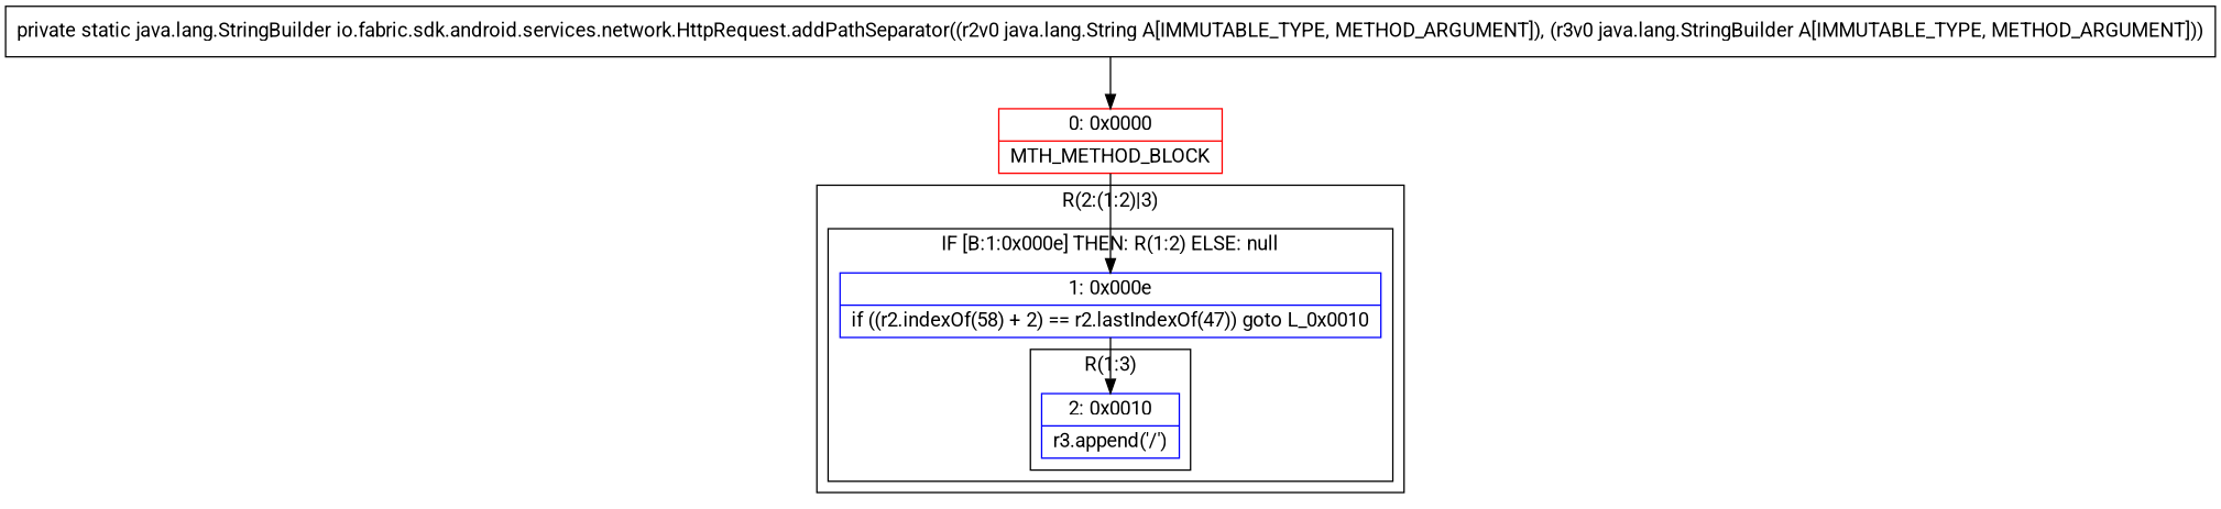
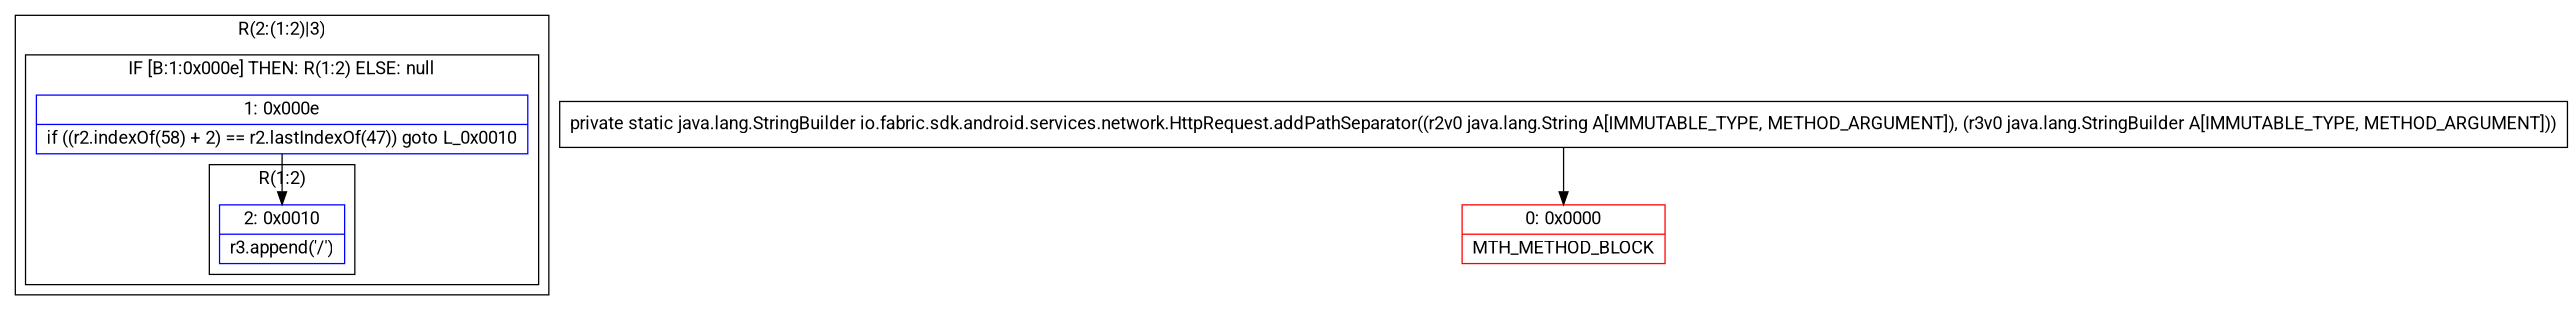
  digraph {
    fontname=Roboto
    node [color=blue fontname=Roboto shape=record]
    edge [fontname=Roboto]
    n1 [label="{2\:\ 0x0010|r3.append('\/')\l}"]
    n2 [label="{1\:\ 0x000e|if ((r2.indexOf(58) + 2) == r2.lastIndexOf(47)) goto L_0x0010\l}"]
    n3 [color=red label="{0\:\ 0x0000|MTH_METHOD_BLOCK\l}"]
    n4 [label="{private static java.lang.StringBuilder io.fabric.sdk.android.services.network.HttpRequest.addPathSeparator((r2v0 java.lang.String A[IMMUTABLE_TYPE, METHOD_ARGUMENT]), (r3v0 java.lang.StringBuilder A[IMMUTABLE_TYPE, METHOD_ARGUMENT])) }" color=""]
    subgraph cluster_1 {
      label="R(2:(1:2)|3)"
      subgraph cluster_2 {
        label="IF [B:1:0x000e] THEN: R(1:2) ELSE: null"
        n2
        subgraph cluster_3 {
-         label="R(1:3)"
+         label="R(1:2)"
          n1
        }
      }
    }
    n2 -> n1
-   n3 -> n2
    n4 -> n3
  }
